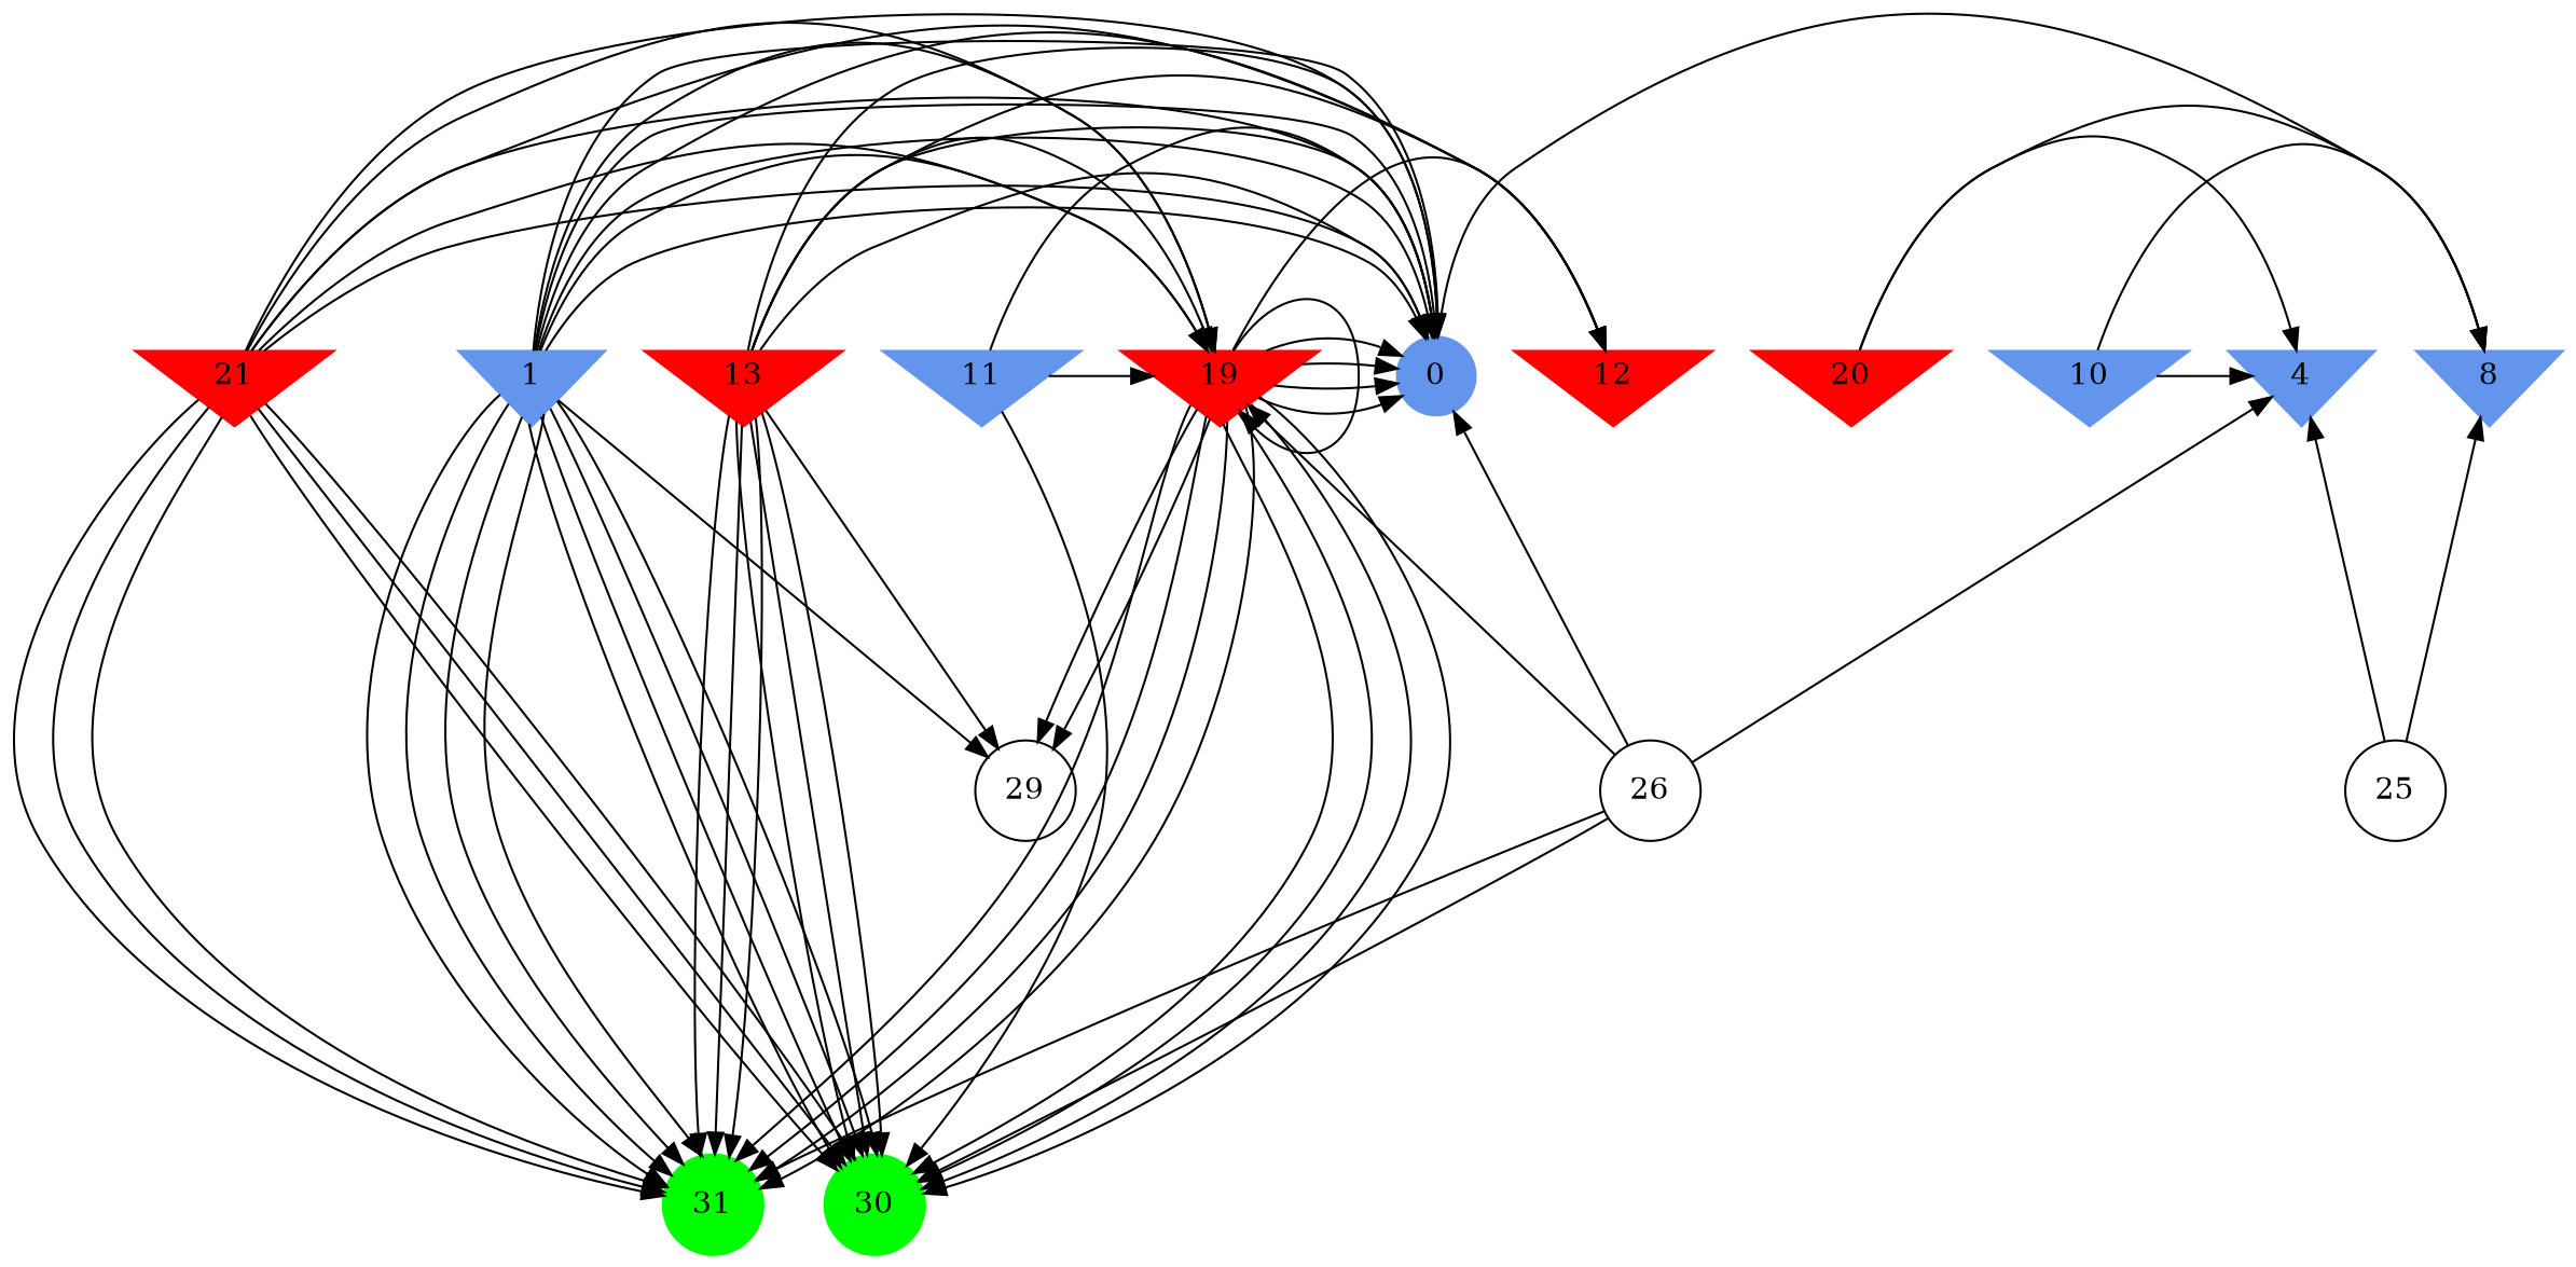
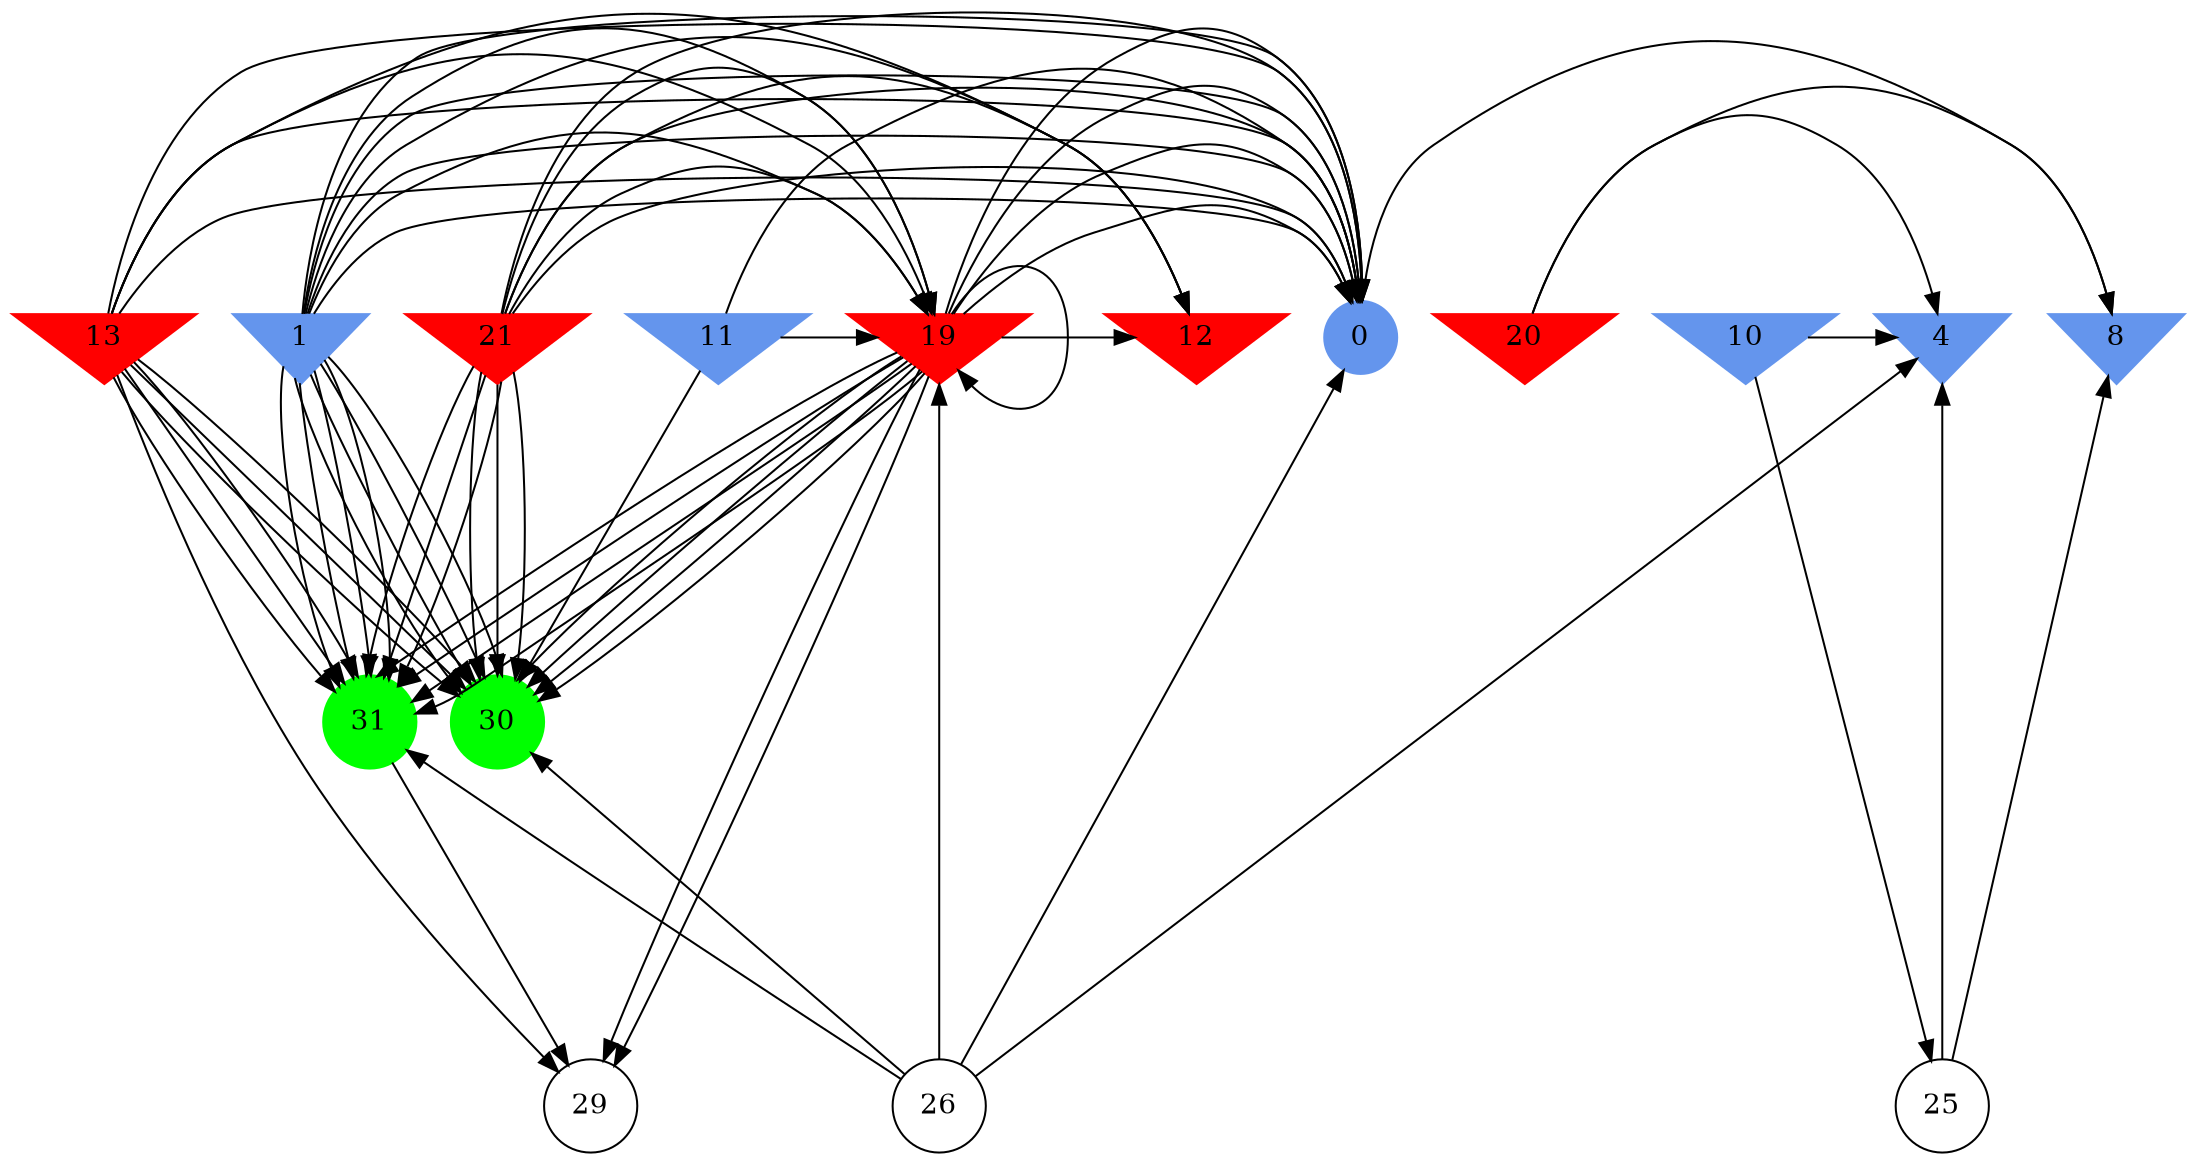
  digraph {
    ranksep=2.0
    node [color=cornflowerblue shape=invtriangle style=filled]
    0 [shape=circle]
    1
    4
    8
    10
    11
    12 [color=red]
    13 [color=red]
    19 [color=red]
    20 [color=red]
    21 [color=red]
    25 [color=black shape=circle style=""]
    26 [color=black shape=circle style=""]
    29 [color=black shape=circle style=""]
    30 [color=green shape=circle]
    31 [color=green shape=circle]
    subgraph sub_1 {
      rank=same
      0
      1
      4
      8
      10
      11
      12
      13
      19
      20
      21
    }
    subgraph sub_2 {
      rank=same
      25
      26
      29
    }
    subgraph sub_3 {
      rank=same
      30
      31
    }
    0 -> 8
    1 -> 0
    1 -> 0
    1 -> 0
    1 -> 0
    1 -> 12
    1 -> 19
    1 -> 19
-   1 -> 29
+   31 -> 29
    1 -> 30
    1 -> 30
    1 -> 30
    1 -> 30
    1 -> 31
    1 -> 31
    1 -> 31
    1 -> 31
    10 -> 4
-   10 -> 8
+   10 -> 25
    11 -> 0
    11 -> 19
    11 -> 30
    13 -> 0
    13 -> 0
    13 -> 0
    13 -> 12
    13 -> 19
    13 -> 29
    13 -> 30
    13 -> 30
    13 -> 30
    13 -> 31
    13 -> 31
    13 -> 31
    19 -> 0
    19 -> 0
    19 -> 0
    19 -> 0
    19 -> 12
    19 -> 19
    19 -> 29
    19 -> 29
    19 -> 30
    19 -> 30
    19 -> 30
    19 -> 30
    19 -> 31
    19 -> 31
    19 -> 31
    19 -> 31
    20 -> 4
    20 -> 8
    21 -> 0
    21 -> 0
    21 -> 0
    21 -> 12
    21 -> 19
    21 -> 19
    21 -> 30
    21 -> 30
    21 -> 30
    21 -> 31
    21 -> 31
    21 -> 31
    25 -> 4
    25 -> 8
    26 -> 0
    26 -> 4
    26 -> 19
    26 -> 30
    26 -> 31
  }
